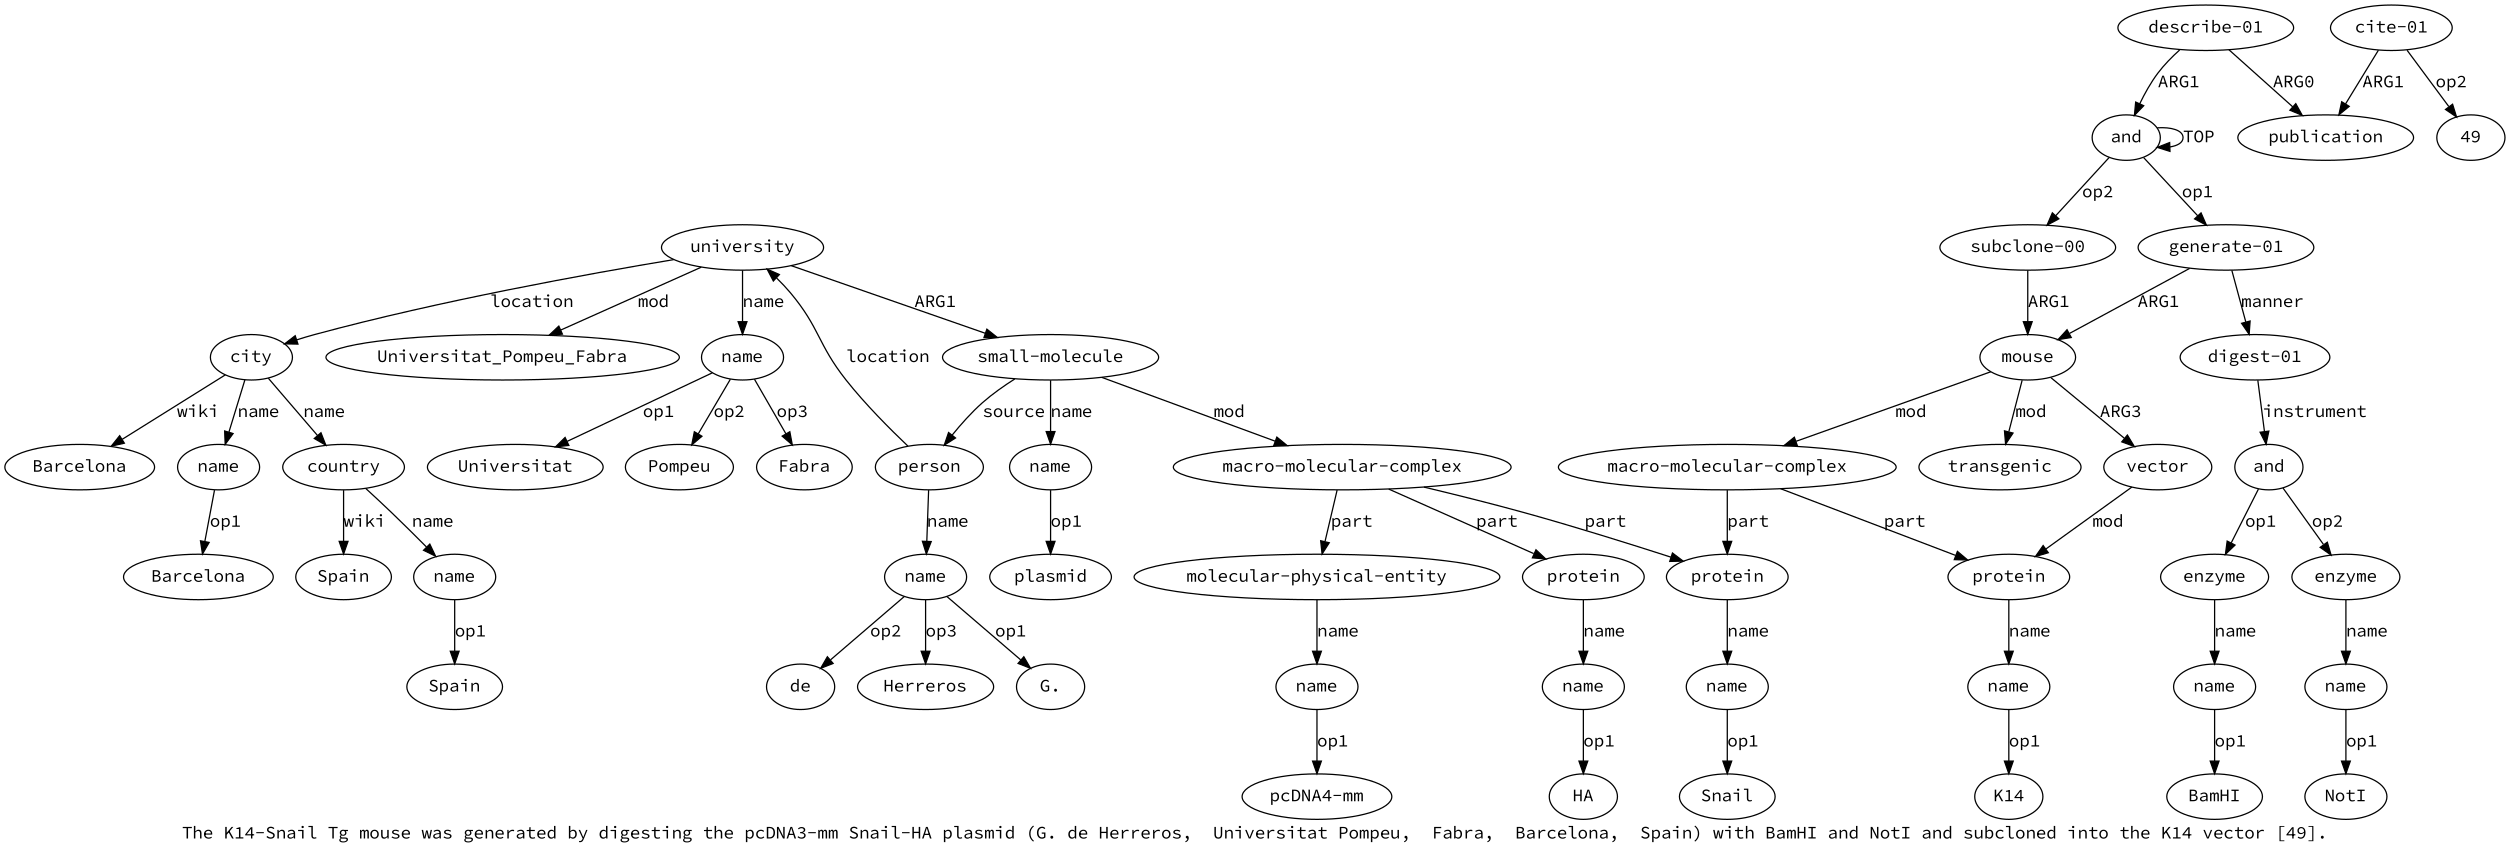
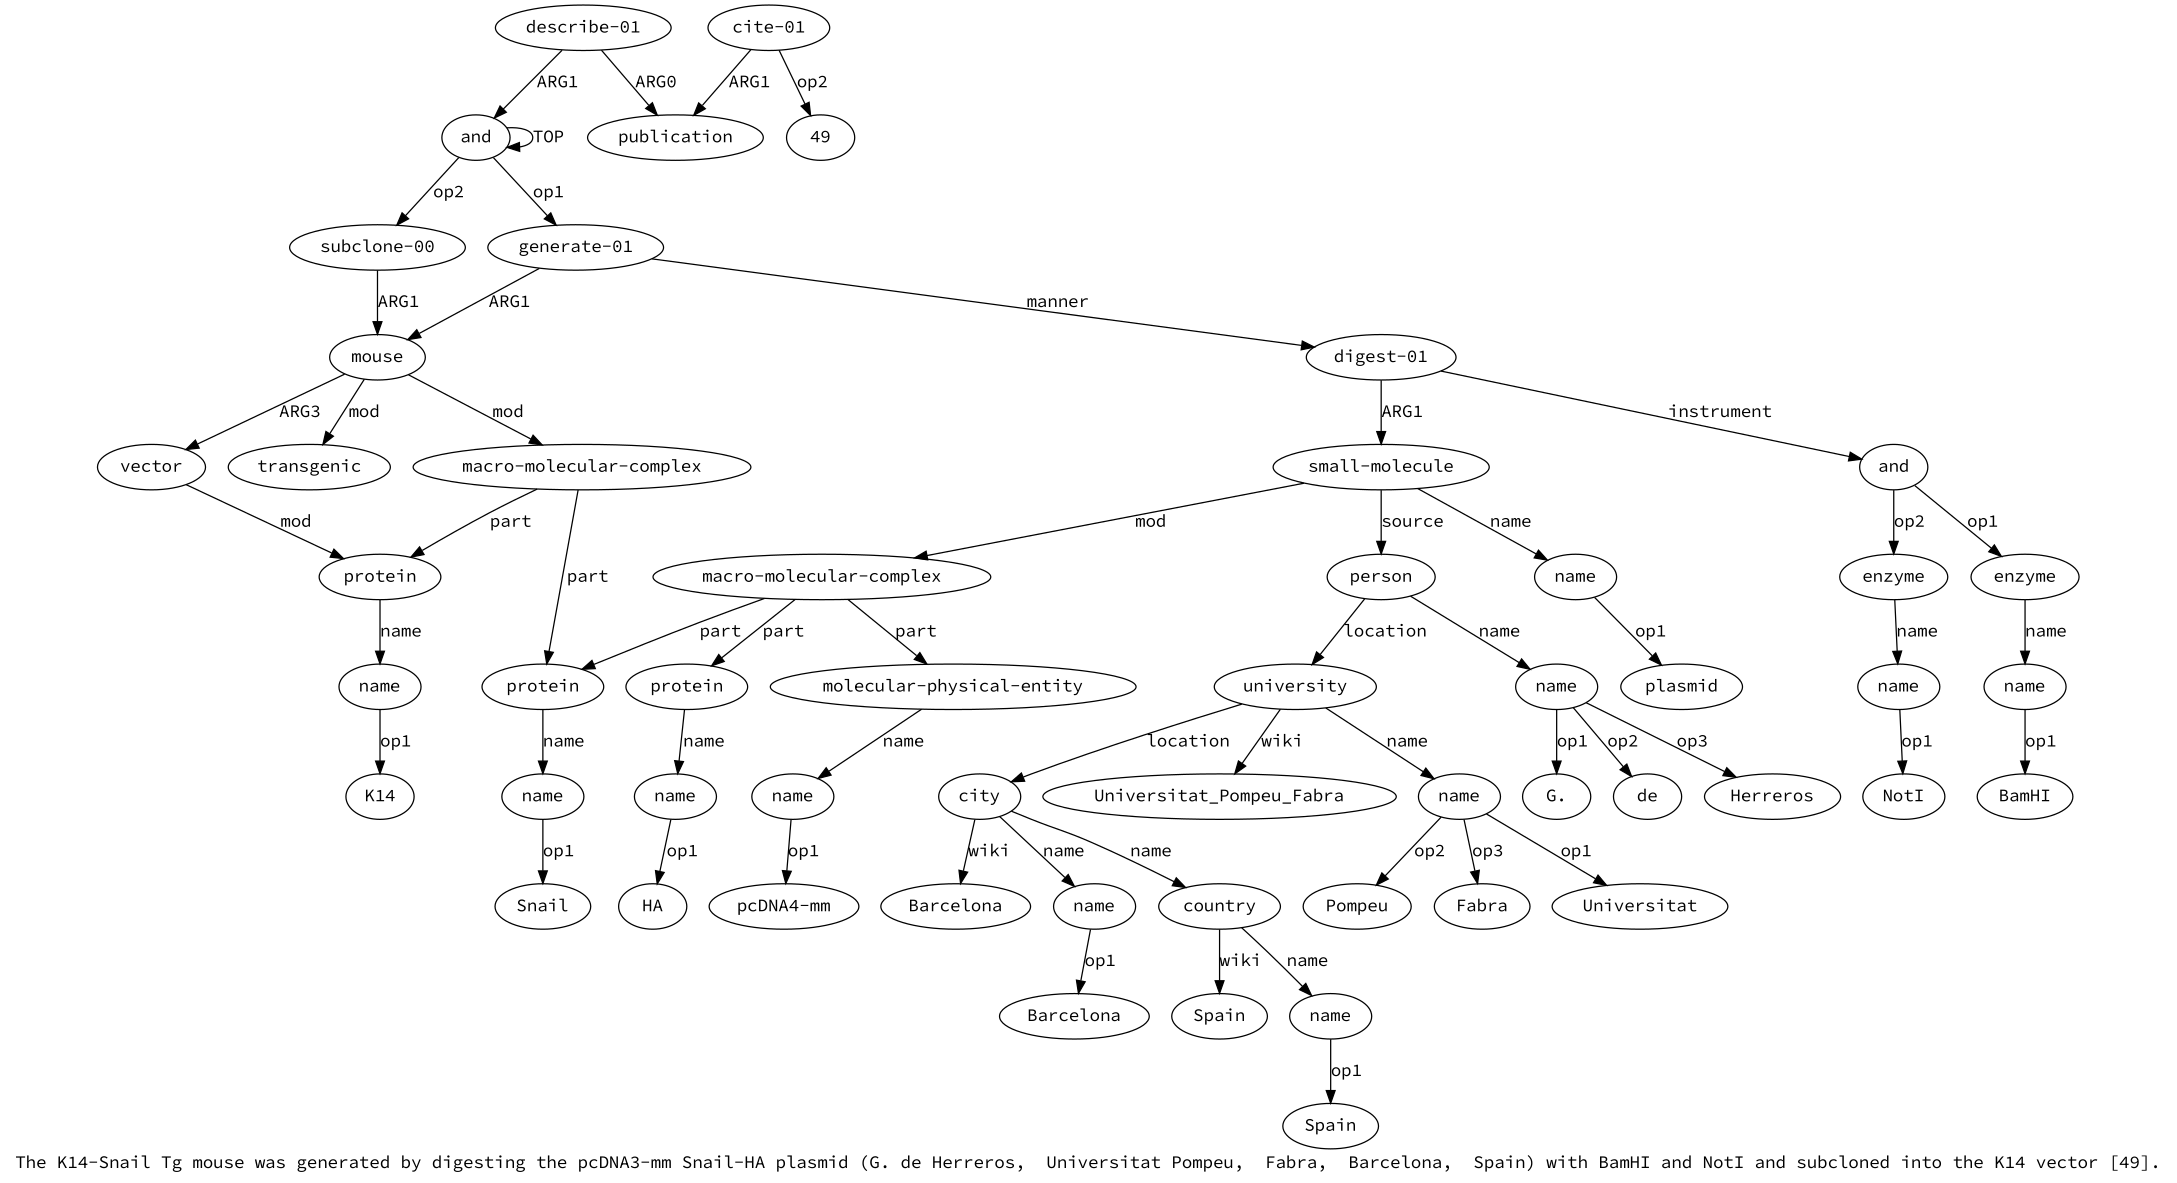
  digraph {
    fontname="Source Code Pro"
    label="The K14-Snail Tg mouse was generated by digesting the pcDNA3-mm Snail-HA plasmid (G. de Herreros,  Universitat Pompeu,  Fabra,  Barcelona,  Spain) with BamHI and NotI and subcloned into the K14 vector [49]."
    node [color=black fontname="Source Code Pro" gold_ind=-1 gold_label=name test_ind=-1 test_label=name]
    edge [color=black fontname="Source Code Pro" gold_label=op1 test_label=op1]
    n1 [gold_ind=20 label=name test_ind=20]
    n2 [gold_label=Fabra label=Fabra test_label=Fabra]
    n3 [gold_label=Universitat label=Universitat test_label=Universitat]
    n4 [gold_label=Pompeu label=Pompeu test_label=Pompeu]
    n5 [gold_ind=21 gold_label=city label=city test_ind=21 test_label=city]
    n6 [gold_ind=22 label=name test_ind=22]
    n7 [gold_ind=23 gold_label=country label=country test_ind=23 test_label=country]
    n8 [gold_label=Barcelona label=Barcelona test_label=Barcelona]
    n9 [gold_label=Barcelona label=Barcelona test_label=Barcelona]
    n10 [gold_ind=24 label=name test_ind=24]
    n11 [gold_label=Spain label=Spain test_label=Spain]
    n12 [gold_label=Spain label=Spain test_label=Spain]
    n13 [gold_ind=25 gold_label=and label=and test_ind=25 test_label=and]
    n14 [gold_ind=26 gold_label=enzyme label=enzyme test_ind=26 test_label=enzyme]
    n15 [gold_ind=28 gold_label=enzyme label=enzyme test_ind=28 test_label=enzyme]
    n16 [gold_ind=27 label=name test_ind=27]
    n17 [gold_ind=29 label=name test_ind=29]
    n18 [gold_label=BamHI label=BamHI test_label=BamHI]
    n19 [gold_label=NotI label=NotI test_label=NotI]
    n20 [gold_ind=31 gold_label=vector label=vector test_ind=31 test_label=vector]
    n21 [gold_ind=5 gold_label=protein label=protein test_ind=5 test_label=protein]
    n22 [gold_ind=6 label=name test_ind=6]
    n23 [gold_label=K14 label=K14 test_label=K14]
    n24 [gold_ind=30 gold_label="subclone-00" label="subclone-00" test_ind=30 test_label="subclone-00"]
    n25 [gold_ind=2 gold_label=mouse label=mouse test_ind=2 test_label=mouse]
    n26 [gold_ind=3 gold_label=transgenic label=transgenic test_ind=3 test_label=transgenic]
    n27 [gold_ind=4 gold_label="macro-molecular-complex" label="macro-molecular-complex" test_ind=4 test_label="macro-molecular-complex"]
    n28 [gold_ind=7 gold_label=protein label=protein test_ind=7 test_label=protein]
    n29 [gold_label=Herreros label=Herreros test_label=Herreros]
    n30 [gold_ind=33 gold_label=publication label=publication test_ind=33 test_label=publication]
    n31 [gold_label="G." label="G." test_label="G."]
    n32 [gold_ind=34 gold_label="cite-01" label="cite-01" test_ind=34 test_label="cite-01"]
    n33 [gold_label=49 label=49 test_label=49]
    n34 [gold_ind=32 gold_label="describe-01" label="describe-01" test_ind=32 test_label="describe-01"]
    n35 [gold_ind=0 gold_label=and label=and test_ind=0 test_label=and]
    n36 [gold_ind=1 gold_label="generate-01" label="generate-01" test_ind=1 test_label="generate-01"]
    n37 [gold_ind=9 gold_label="digest-01" label="digest-01" test_ind=9 test_label="digest-01"]
    n38 [gold_ind=15 gold_label=protein label=protein test_ind=15 test_label=protein]
    n39 [gold_ind=16 label=name test_ind=16]
    n40 [gold_label=HA label=HA test_label=HA]
    n41 [gold_ind=14 label=name test_ind=14]
    n42 [gold_label="pcDNA3-mm" label="pcDNA4-mm" test_label="pcDNA3-mm"]
    n43 [gold_ind=17 gold_label=person label=person test_ind=17 test_label=person]
    n44 [gold_ind=19 gold_label=university label=university test_ind=19 test_label=university]
    n45 [gold_ind=18 label=name test_ind=18]
    n46 [gold_label=Universitat_Pompeu_Fabra label=Universitat_Pompeu_Fabra test_label=Universitat_Pompeu_Fabra]
    n47 [gold_label=de label=de test_label=de]
    n48 [gold_ind=11 label=name test_ind=11]
    n49 [gold_label=plasmid label=plasmid test_label=plasmid]
    n50 [gold_ind=10 gold_label="small-molecule" label="small-molecule" test_ind=10 test_label="small-molecule"]
    n51 [gold_ind=12 gold_label="macro-molecular-complex" label="macro-molecular-complex" test_ind=12 test_label="macro-molecular-complex"]
    n52 [gold_ind=13 gold_label="molecular-physical-entity" label="molecular-physical-entity" test_ind=13 test_label="molecular-physical-entity"]
    n53 [gold_ind=8 label=name test_ind=8]
    n54 [gold_label=Snail label=Snail test_label=Snail]
    n1 -> n2 [gold_label=op3 label=op3 test_label=op3]
    n1 -> n3 [label=op1]
    n1 -> n4 [gold_label=op2 label=op2 test_label=op2]
    n5 -> n6 [gold_label=name label=name test_label=name]
    n5 -> n7 [gold_label=location label=name test_label=location]
    n5 -> n8 [gold_label=wiki label=wiki test_label=wiki]
    n6 -> n9 [label=op1]
    n7 -> n10 [gold_label=name label=name test_label=name]
    n7 -> n11 [gold_label=wiki label=wiki test_label=wiki]
    n10 -> n12 [label=op1]
    n13 -> n14 [label=op1]
    n13 -> n15 [gold_label=op2 label=op2 test_label=op2]
    n14 -> n16 [gold_label=name label=name test_label=name]
    n15 -> n17 [gold_label=name label=name test_label=name]
    n16 -> n18 [label=op1]
    n17 -> n19 [label=op1]
    n20 -> n21 [gold_label=mod label=mod test_label=mod]
    n21 -> n22 [gold_label=name label=name test_label=name]
    n22 -> n23 [label=op1]
    n24 -> n25 [gold_label=ARG1 label=ARG1 test_label=ARG1]
    n25 -> n20 [gold_label=ARG3 label=ARG3 test_label=ARG3]
    n25 -> n26 [gold_label=mod label=mod test_label=mod]
    n25 -> n27 [gold_label=mod label=mod test_label=mod]
    n27 -> n21 [gold_label=part label=part test_label=part]
    n27 -> n28 [gold_label=part label=part test_label=part]
    n28 -> n53 [gold_label=name label=name test_label=name]
    n32 -> n30 [gold_label=ARG1 label=ARG1 test_label=ARG1]
    n32 -> n33 [gold_label=ARG2 label=op2 test_label=ARG2]
    n34 -> n30 [gold_label=ARG0 label=ARG0 test_label=ARG0]
    n34 -> n35 [gold_label=ARG1 label=ARG1 test_label=ARG1]
    n35 -> n24 [gold_label=op2 label=op2 test_label=op2]
    n35 -> n35 [gold_label=TOP label=TOP test_label=TOP]
    n35 -> n36 [label=op1]
    n36 -> n25 [gold_label=ARG1 label=ARG1 test_label=ARG1]
    n36 -> n37 [gold_label=manner label=manner test_label=manner]
    n37 -> n13 [gold_label=instrument label=instrument test_label=instrument]
-   n44 -> n50 [gold_label=ARG1 label=ARG1 test_label=ARG1]
+   n37 -> n50 [gold_label=ARG1 label=ARG1 test_label=ARG1]
    n38 -> n39 [gold_label=name label=name test_label=name]
    n39 -> n40 [label=op1]
    n41 -> n42 [label=op1]
    n43 -> n44 [gold_label=location label=location test_label=location]
    n43 -> n45 [gold_label=name label=name test_label=name]
    n44 -> n1 [gold_label=name label=name test_label=name]
    n44 -> n5 [gold_label=location label=location test_label=location]
-   n44 -> n46 [gold_label=wiki label=mod test_label=wiki]
+   n44 -> n46 [gold_label=wiki label=wiki test_label=wiki]
    n45 -> n29 [gold_label=op3 label=op3 test_label=op3]
    n45 -> n31 [label=op1]
    n45 -> n47 [gold_label=op2 label=op2 test_label=op2]
    n48 -> n49 [label=op1]
    n50 -> n43 [gold_label=source label=source test_label=source]
    n50 -> n48 [gold_label=name label=name test_label=name]
    n50 -> n51 [gold_label=mod label=mod test_label=mod]
    n51 -> n28 [gold_label=part label=part test_label=part]
    n51 -> n38 [gold_label=part label=part test_label=part]
    n51 -> n52 [gold_label=part label=part test_label=part]
    n52 -> n41 [gold_label=name label=name test_label=name]
    n53 -> n54 [label=op1]
  }
